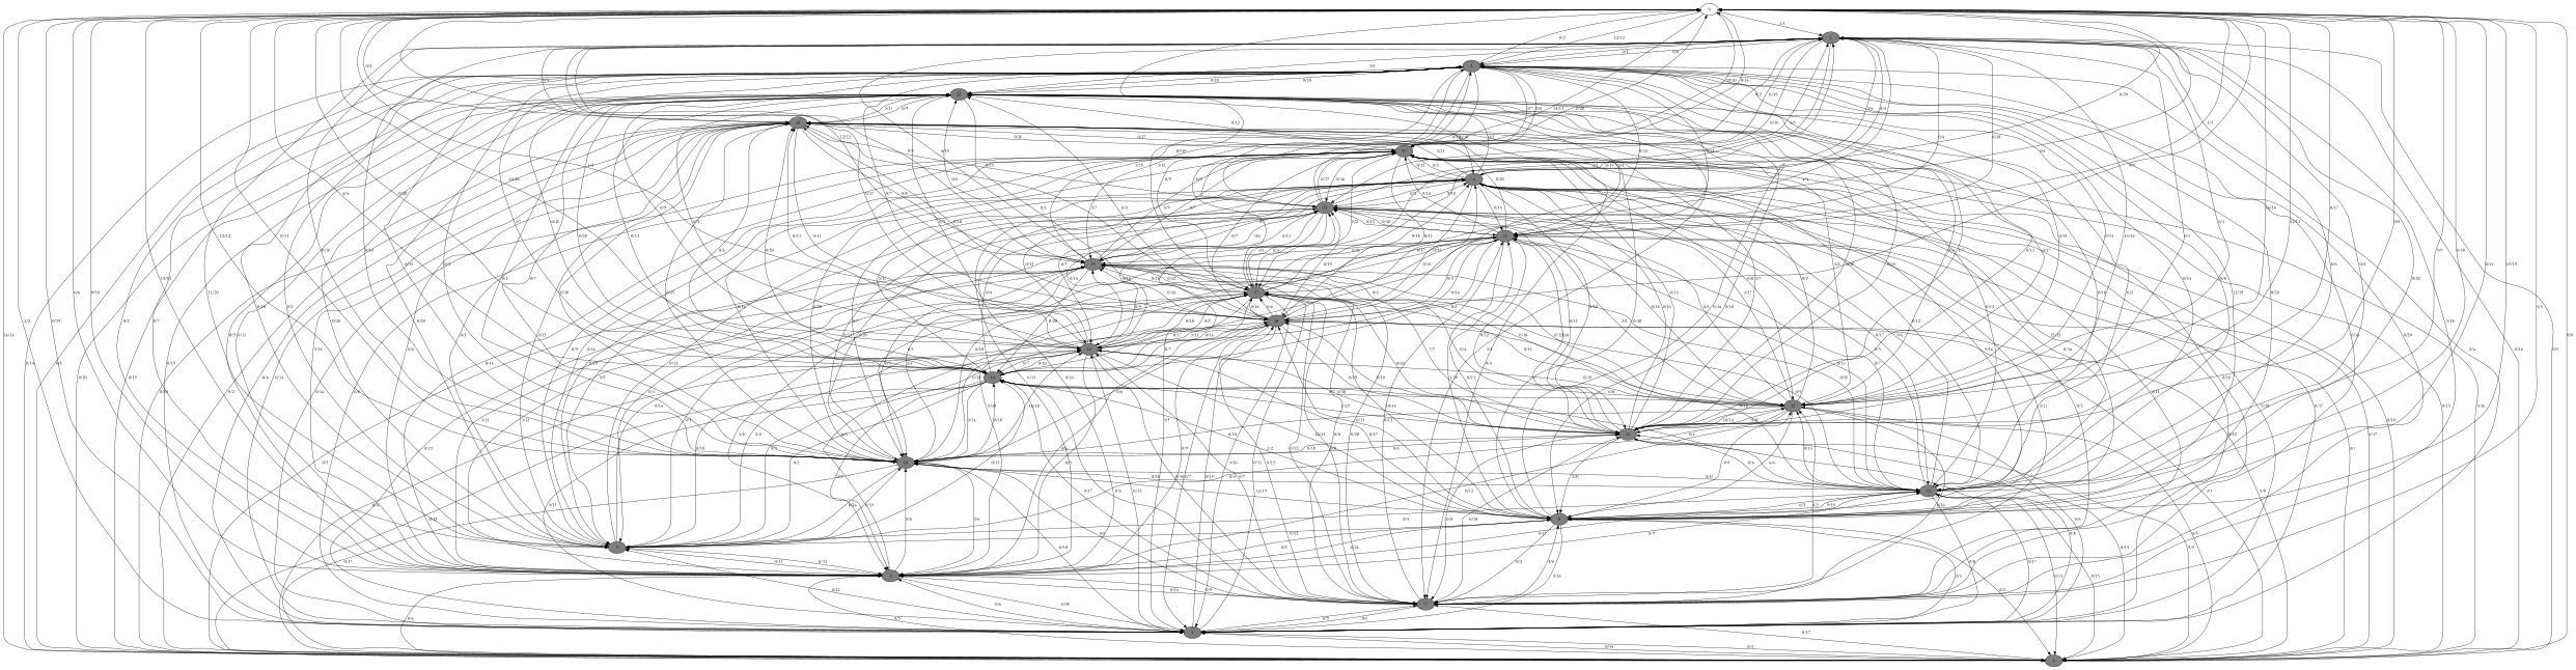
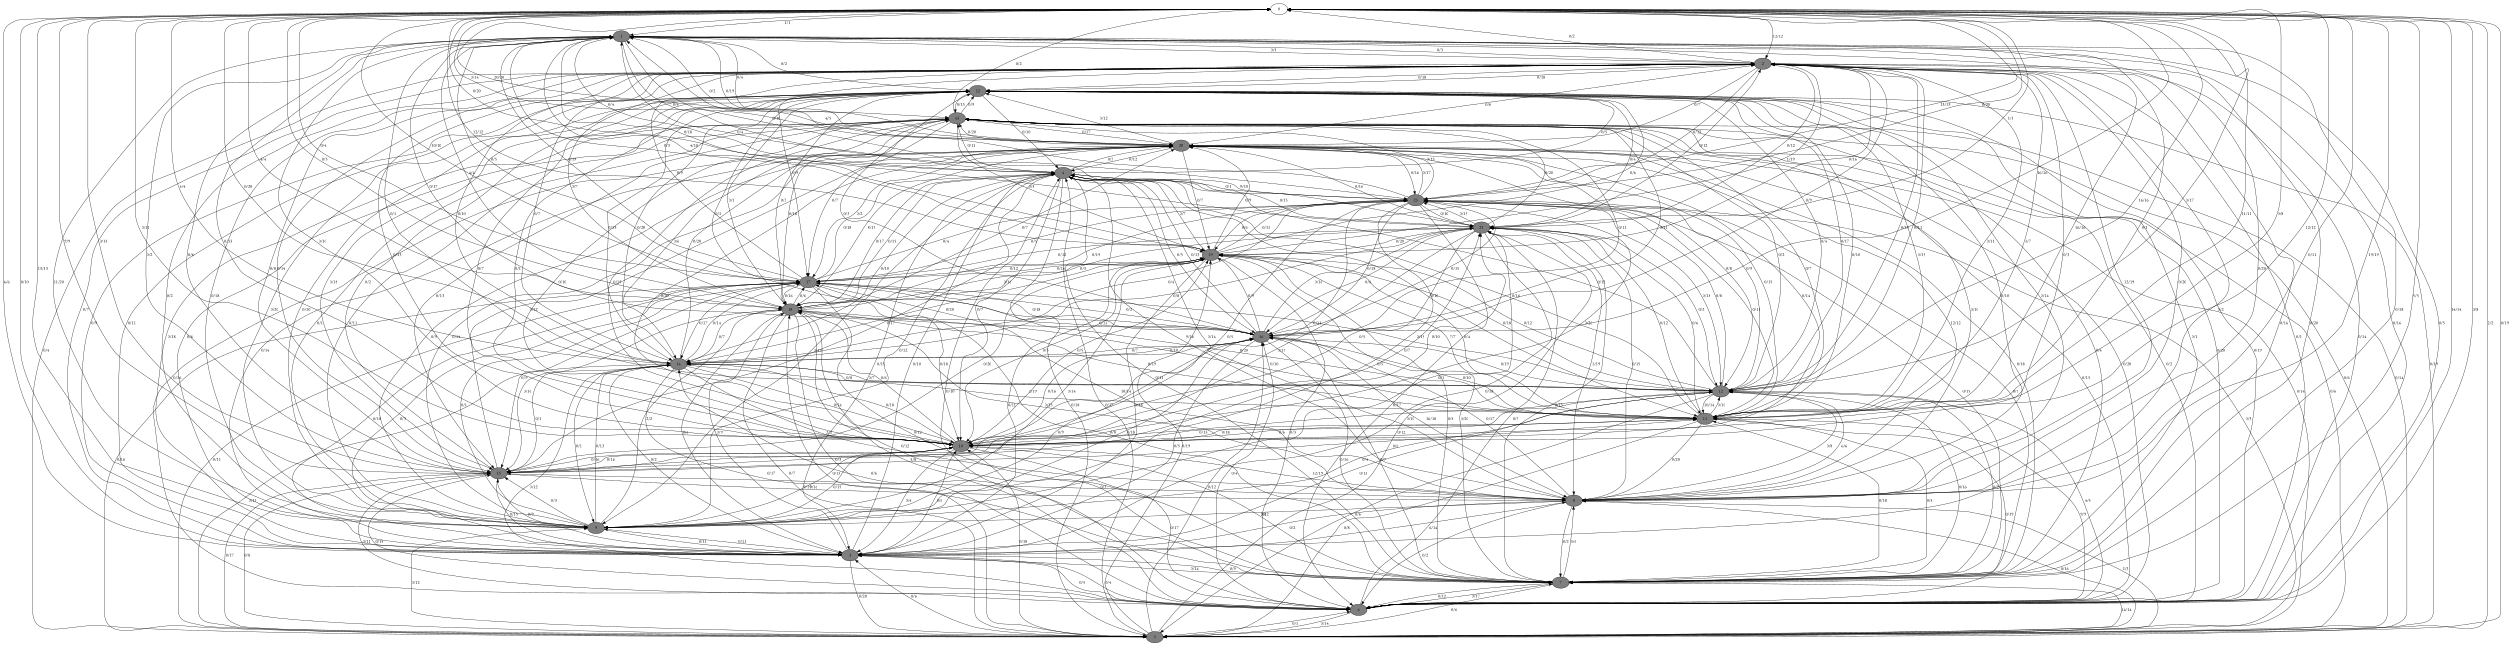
  digraph {
    fontname="EB Garamond"
    node [fillcolor=grey50 fontname="EB Garamond" style=filled]
    edge [fontname="EB Garamond"]
    0 [fillcolor=grey100]
    1
    2
    3
    5
    6
    7
    8
    9
    10
    11
    12
    14
    15
    16
    17
    18
    19
    20
    21
    23
    4
    n23 [label=43]
    22
    0 -> 1 [label="1/1"]
    0 -> 2 [label="12/12"]
    0 -> 3 [label="6/6"]
    0 -> 5 [label="2/2"]
    0 -> 6 [label="14/14"]
    0 -> 7 [label="5/5"]
    0 -> 8 [label="19/19"]
    0 -> 9 [label="13/13"]
    0 -> 10 [label="12/12"]
    0 -> 11 [label="11/11"]
    0 -> 12 [label="16/16"]
    0 -> 14 [label="4/4"]
    0 -> 15 [label="9/9"]
    0 -> 16 [label="16/16"]
    0 -> 17 [label="10/10"]
    0 -> 18 [label="4/4"]
    0 -> 19 [label="12/12"]
    0 -> 20 [label="20/20"]
    0 -> 21 [label="1/1"]
    0 -> 23 [label="13/13"]
    1 -> 2 [label="0/8"]
    1 -> 6 [label="0/16"]
    1 -> 7 [label="0/18"]
    1 -> 10 [label="0/10"]
    1 -> 11 [label="16/16"]
    1 -> 15 [label="0/2"]
    1 -> 17 [label="0/5"]
    1 -> 18 [label="4/4"]
    1 -> 19 [label="0/3"]
    1 -> 20 [label="0/19"]
    1 -> 21 [label="0/18"]
    1 -> 23 [label="0/10"]
    1 -> 4 [label="0/4"]
    1 -> n23 [label="0/4"]
    1 -> 22 [label="0/2"]
    2 -> 0 [label="0/2"]
    2 -> 1 [label="0/3"]
    2 -> 3 [label="0/7"]
    2 -> 5 [label="0/4"]
    2 -> 6 [label="0/14"]
    2 -> 7 [label="0/16"]
    2 -> 8 [label="12/19"]
    2 -> 9 [label="0/18"]
    2 -> 10 [label="0/13"]
    2 -> 11 [label="1/7"]
    2 -> 12 [label="0/15"]
    2 -> 14 [label="0/10"]
    2 -> 15 [label="0/14"]
    2 -> 16 [label="0/9"]
    2 -> 17 [label="0/9"]
    2 -> 19 [label="0/16"]
    2 -> 20 [label="0/7"]
    2 -> 21 [label="0/12"]
    2 -> 23 [label="0/12"]
    2 -> 22 [label="0/18"]
    3 -> 0 [label="0/10"]
    3 -> 2 [label="0/2"]
    3 -> 5 [label="0/20"]
    3 -> 6 [label="0/4"]
    3 -> 7 [label="0/14"]
    3 -> 8 [label="6/14"]
    3 -> 9 [label="0/11"]
    3 -> 10 [label="0/6"]
    3 -> 15 [label="0/9"]
    3 -> 17 [label="0/3"]
    3 -> 18 [label="0/9"]
    3 -> 19 [label="0/11"]
    3 -> 4 [label="0/10"]
    3 -> n23 [label="0/6"]
    3 -> 22 [label="0/11"]
    5 -> 0 [label="0/19"]
    5 -> 3 [label="0/6"]
    5 -> 6 [label="0/1"]
-   5 -> 7 [label="0/9"]
+   5 -> 7 [label="14/14"]
    5 -> 8 [label="2/3"]
    5 -> 9 [label="0/12"]
    5 -> 10 [label="0/18"]
    5 -> 15 [label="0/17"]
    5 -> 16 [label="0/12"]
    5 -> 17 [label="0/11"]
    5 -> 18 [label="0/13"]
    5 -> 19 [label="0/19"]
    5 -> 20 [label="0/6"]
    5 -> 21 [label="0/12"]
    5 -> 4 [label="0/17"]
    5 -> n23 [label="0/14"]
    6 -> 0 [label="0/8"]
    6 -> 1 [label="0/5"]
    6 -> 2 [label="0/1"]
    6 -> 3 [label="0/5"]
    6 -> 5 [label="0/14"]
    6 -> 7 [label="0/17"]
    6 -> 11 [label="9/9"]
    6 -> 12 [label="4/5"]
    6 -> 15 [label="0/15"]
    6 -> 16 [label="0/4"]
    6 -> 18 [label="5/8"]
    6 -> 20 [label="0/16"]
    6 -> 21 [label="0/3"]
    6 -> 4 [label="0/10"]
    6 -> n23 [label="0/2"]
    6 -> 22 [label="0/19"]
    7 -> 2 [label="0/20"]
    7 -> 3 [label="0/9"]
    7 -> 5 [label="0/6"]
+   7 -> 6 [label="0/12"]
    7 -> 8 [label="5/6"]
    7 -> 10 [label="0/6"]
    7 -> 11 [label="0/18"]
    7 -> 12 [label="0/2"]
    7 -> 14 [label="0/6"]
    7 -> 16 [label="0/7"]
    7 -> 17 [label="0/8"]
    7 -> 19 [label="0/20"]
    7 -> 20 [label="0/18"]
    7 -> 21 [label="0/13"]
    7 -> 23 [label="0/5"]
    8 -> 0 [label="0/11"]
    8 -> 1 [label="0/20"]
    8 -> 2 [label="0/20"]
    8 -> 3 [label="0/2"]
    8 -> 5 [label="0/16"]
    8 -> 6 [label="0/2"]
    8 -> 7 [label="0/2"]
    8 -> 9 [label="0/12"]
    8 -> 12 [label="0/8"]
    8 -> 15 [label="0/3"]
    8 -> 16 [label="0/17"]
    8 -> 18 [label="0/15"]
    8 -> 21 [label="0/15"]
    8 -> 4 [label="0/14"]
    8 -> 22 [label="0/14"]
    9 -> 1 [label="11/20"]
    9 -> 2 [label="0/2"]
    9 -> 3 [label="0/11"]
    9 -> 10 [label="0/15"]
    9 -> 14 [label="0/13"]
    9 -> 15 [label="0/3"]
    9 -> 16 [label="0/18"]
    9 -> 17 [label="0/1"]
    9 -> 18 [label="2/2"]
    9 -> 19 [label="0/14"]
    9 -> 20 [label="0/14"]
    9 -> 4 [label="0/12"]
    9 -> n23 [label="0/11"]
    9 -> 22 [label="0/20"]
    10 -> 0 [label="0/11"]
    10 -> 1 [label="0/13"]
    10 -> 2 [label="0/3"]
    10 -> 3 [label="0/4"]
    10 -> 6 [label="0/17"]
    10 -> 8 [label="12/19"]
    10 -> 9 [label="0/16"]
    10 -> 11 [label="0/6"]
-   12 -> 10 [label="0/10"]
+   10 -> 12 [label="0/10"]
    10 -> 14 [label="0/18"]
    10 -> 15 [label="0/16"]
-   10 -> 16 [label="16/18"]
+   10 -> 16 [label="0/16"]
    10 -> 18 [label="0/6"]
    10 -> 19 [label="0/5"]
    10 -> 20 [label="0/20"]
    10 -> 21 [label="0/10"]
    10 -> 23 [label="0/20"]
    10 -> n23 [label="0/10"]
    10 -> 22 [label="0/7"]
    11 -> 0 [label="0/8"]
    11 -> 1 [label="0/1"]
    11 -> 2 [label="0/11"]
    11 -> 5 [label="0/8"]
    11 -> 6 [label="0/19"]
    11 -> 7 [label="0/8"]
    11 -> 8 [label="0/20"]
    11 -> 10 [label="0/18"]
    11 -> 12 [label="0/10"]
    11 -> 18 [label="0/10"]
    11 -> 19 [label="0/4"]
    11 -> 20 [label="0/15"]
    11 -> 21 [label="0/6"]
    11 -> 23 [label="0/11"]
    11 -> 4 [label="0/16"]
    11 -> 22 [label="0/15"]
    12 -> 0 [label="0/17"]
    12 -> 1 [label="0/1"]
    12 -> 2 [label="0/11"]
    12 -> 3 [label="0/13"]
    12 -> 5 [label="0/6"]
    12 -> 7 [label="0/16"]
    12 -> 8 [label="6/6"]
    12 -> 9 [label="0/4"]
    12 -> 11 [label="10/14"]
    12 -> 14 [label="0/7"]
    12 -> 16 [label="0/19"]
    12 -> 17 [label="0/15"]
    12 -> 19 [label="0/12"]
    12 -> 20 [label="0/9"]
    12 -> 23 [label="0/8"]
    12 -> 4 [label="0/13"]
    12 -> n23 [label="0/2"]
    12 -> 22 [label="0/17"]
    14 -> 0 [label="0/20"]
    14 -> 2 [label="0/7"]
    14 -> 3 [label="0/2"]
    14 -> 5 [label="0/15"]
    14 -> 6 [label="0/12"]
    14 -> 7 [label="0/17"]
    14 -> 8 [label="2/2"]
    14 -> 9 [label="0/1"]
    14 -> 10 [label="0/14"]
    14 -> 11 [label="2/19"]
    14 -> 12 [label="0/8"]
    14 -> 16 [label="0/10"]
    14 -> 17 [label="0/14"]
    14 -> 23 [label="0/4"]
    14 -> n23 [label="0/20"]
    14 -> 22 [label="0/20"]
    15 -> 0 [label="0/18"]
    15 -> 1 [label="0/6"]
    15 -> 2 [label="0/8"]
    15 -> 3 [label="0/15"]
    15 -> 5 [label="0/8"]
    15 -> 6 [label="0/11"]
    15 -> 8 [label="9/19"]
    15 -> 10 [label="0/16"]
    15 -> 11 [label="0/6"]
    15 -> 12 [label="0/13"]
    15 -> 14 [label="0/1"]
    15 -> 20 [label="0/12"]
    15 -> 21 [label="0/7"]
    15 -> 23 [label="0/5"]
-   15 -> 4 [label="0/6"]
    15 -> 22 [label="0/2"]
    16 -> 1 [label="0/17"]
    16 -> 3 [label="0/5"]
    16 -> 7 [label="0/16"]
    16 -> 8 [label="16/18"]
    16 -> 9 [label="0/9"]
    16 -> 11 [label="0/10"]
    16 -> 14 [label="0/7"]
    16 -> 17 [label="0/2"]
    16 -> 19 [label="0/9"]
    16 -> 21 [label="0/16"]
    16 -> 23 [label="0/15"]
    16 -> 4 [label="0/13"]
    16 -> n23 [label="0/11"]
    16 -> 22 [label="0/3"]
    17 -> 0 [label="0/4"]
    17 -> 1 [label="0/19"]
    17 -> 2 [label="0/9"]
    17 -> 3 [label="0/10"]
    17 -> 5 [label="0/16"]
    17 -> 7 [label="0/12"]
    17 -> 8 [label="10/14"]
    17 -> 10 [label="0/18"]
    17 -> 11 [label="0/20"]
    17 -> 14 [label="0/17"]
    17 -> 15 [label="0/9"]
    17 -> 16 [label="0/18"]
    17 -> 18 [label="0/16"]
    17 -> 19 [label="0/16"]
    17 -> 23 [label="0/4"]
    17 -> 4 [label="0/18"]
    18 -> 0 [label="0/5"]
    18 -> 2 [label="0/7"]
    18 -> 3 [label="0/6"]
    18 -> 5 [label="0/7"]
    18 -> 6 [label="0/3"]
    18 -> 7 [label="0/12"]
    18 -> 11 [label="0/19"]
    18 -> 14 [label="0/7"]
    18 -> 15 [label="0/16"]
    18 -> 16 [label="0/11"]
    18 -> 17 [label="0/6"]
    18 -> 19 [label="0/16"]
    18 -> 20 [label="0/7"]
    18 -> 23 [label="0/19"]
    18 -> 4 [label="0/15"]
    18 -> n23 [label="0/18"]
    18 -> 22 [label="0/3"]
    19 -> 1 [label="4/10"]
    19 -> 2 [label="1/19"]
    19 -> 3 [label="0/18"]
    19 -> 6 [label="0/3"]
    19 -> 7 [label="0/8"]
    19 -> 10 [label="0/5"]
    19 -> 11 [label="7/7"]
    19 -> 12 [label="0/18"]
    19 -> 14 [label="0/20"]
    19 -> 15 [label="0/20"]
    19 -> 17 [label="0/12"]
    19 -> 20 [label="0/9"]
    19 -> 23 [label="0/11"]
    19 -> 4 [label="0/7"]
    19 -> 22 [label="0/6"]
    20 -> 0 [label="0/14"]
    20 -> 1 [label="0/2"]
    20 -> 2 [label="0/6"]
    20 -> 3 [label="0/14"]
    20 -> 5 [label="0/14"]
    20 -> 6 [label="0/15"]
    20 -> 8 [label="12/12"]
    20 -> 9 [label="0/9"]
    20 -> 10 [label="0/14"]
    20 -> 12 [label="0/8"]
    20 -> 17 [label="0/2"]
    20 -> 18 [label="8/15"]
    20 -> 19 [label="0/7"]
    20 -> 23 [label="0/16"]
    20 -> 4 [label="0/12"]
    20 -> n23 [label="0/20"]
    20 -> 22 [label="0/12"]
    21 -> 1 [label="0/4"]
    21 -> 2 [label="0/12"]
    21 -> 3 [label="0/18"]
    21 -> 8 [label="1/19"]
    21 -> 9 [label="0/1"]
    21 -> 10 [label="0/5"]
    21 -> 11 [label="0/12"]
    21 -> 12 [label="0/2"]
    21 -> 14 [label="0/8"]
    21 -> 15 [label="0/15"]
    21 -> 16 [label="0/4"]
    21 -> 17 [label="0/12"]
    21 -> 18 [label="0/3"]
    21 -> 19 [label="0/20"]
    21 -> 20 [label="0/16"]
    21 -> 23 [label="0/15"]
    21 -> n23 [label="0/20"]
    23 -> 0 [label="0/20"]
    23 -> 1 [label="4/5"]
-   23 -> 5 [label="0/3"]
+   5 -> 23 [label="0/3"]
    23 -> 6 [label="0/17"]
    23 -> 7 [label="0/15"]
    23 -> 9 [label="0/5"]
    23 -> 10 [label="0/11"]
    23 -> 12 [label="0/18"]
    23 -> 16 [label="0/18"]
    23 -> 17 [label="0/5"]
    23 -> 19 [label="0/6"]
    23 -> 20 [label="0/17"]
    23 -> 21 [label="0/10"]
    23 -> 4 [label="9/10"]
    23 -> n23 [label="0/15"]
    4 -> 0 [label="0/20"]
    4 -> 1 [label="0/4"]
    4 -> 3 [label="0/15"]
    4 -> 5 [label="0/18"]
    4 -> 7 [label="0/11"]
    4 -> 8 [label="9/16"]
    4 -> 9 [label="0/19"]
    4 -> 10 [label="0/7"]
    4 -> 11 [label="0/10"]
    4 -> 14 [label="0/10"]
    4 -> 15 [label="0/17"]
    4 -> 16 [label="0/5"]
    4 -> 18 [label="0/17"]
    4 -> 20 [label="0/3"]
    4 -> 21 [label="0/15"]
    4 -> 23 [label="0/1"]
    4 -> n23 [label="0/11"]
    4 -> 22 [label="0/5"]
    n23 -> 0 [label="0/2"]
    n23 -> 3 [label="0/18"]
    n23 -> 5 [label="0/6"]
    n23 -> 6 [label="0/20"]
    n23 -> 7 [label="0/4"]
    n23 -> 8 [label="0/10"]
    n23 -> 9 [label="0/1"]
    n23 -> 10 [label="0/15"]
    n23 -> 11 [label="0/7"]
    n23 -> 14 [label="0/6"]
    n23 -> 15 [label="0/13"]
    n23 -> 16 [label="0/11"]
    n23 -> 17 [label="0/7"]
    n23 -> 19 [label="0/8"]
    n23 -> 20 [label="0/17"]
    n23 -> 22 [label="0/9"]
    22 -> 2 [label="0/18"]
    22 -> 3 [label="0/9"]
    22 -> 5 [label="0/19"]
    22 -> 6 [label="0/20"]
    22 -> 7 [label="0/1"]
    22 -> 8 [label="0/10"]
    22 -> 9 [label="0/10"]
    22 -> 10 [label="0/1"]
    22 -> 11 [label="0/10"]
    22 -> 12 [label="0/4"]
    22 -> 14 [label="0/13"]
    22 -> 15 [label="0/18"]
    22 -> 16 [label="0/1"]
    22 -> 18 [label="0/1"]
    22 -> 21 [label="0/4"]
    22 -> 4 [label="0/10"]
    22 -> n23 [label="0/13"]
  }
